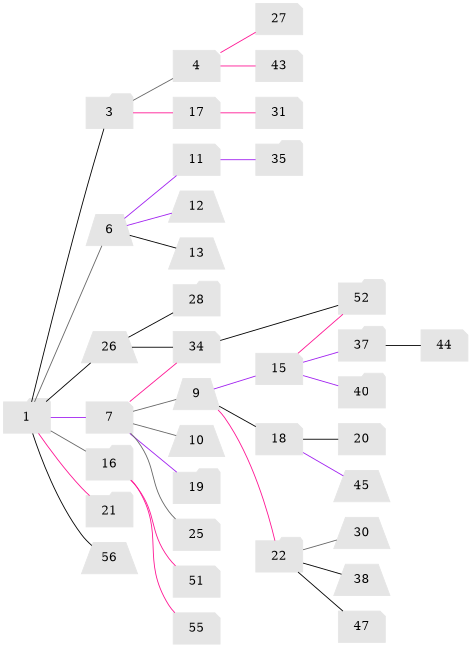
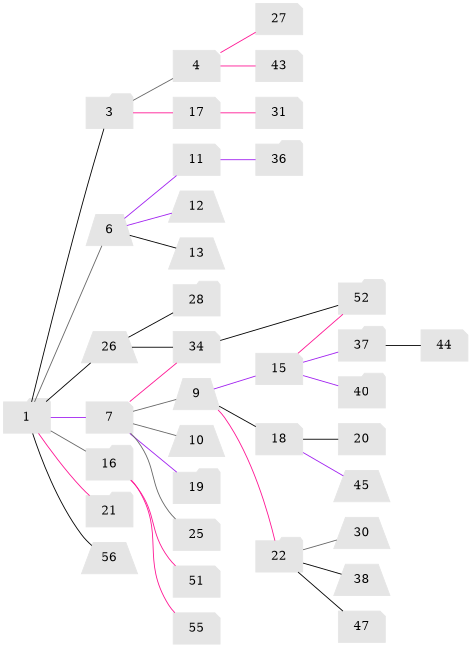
  graph {
    rankdir=LR
    node [color=gray90 shape=note style=filled]
    edge [color=black]
    1 [shape=folder super="+2"]
    3 [shape=folder]
    6 [shape=trapezium super="+14"]
    7 [super="+8"]
    16 [shape=folder super="+49"]
    21 [shape=folder]
    26 [shape=trapezium super="+50"]
    56 [shape=trapezium]
    4 [super="+5"]
    17 [super="+32"]
    11 [super="+41"]
    12 [shape=trapezium]
    13 [shape=trapezium super="+24"]
    9 [shape=trapezium super="+53"]
    10 [shape=trapezium]
    19 [shape=folder super="+33"]
    25
    34 [super="+36"]
    51
    55
    28 [shape=folder super="+54"]
    27
    43
    31
-   35 [shape=folder]
+   35 [shape=folder label=36]
    15 [super="+29"]
    18 [super="+48"]
    22 [shape=folder super="+23"]
    52 [shape=folder]
    37 [shape=folder super="+42"]
    40 [shape=folder]
    20
    45 [shape=trapezium super="+46"]
    30 [shape=trapezium]
    38 [shape=trapezium super="+39"]
    47
    44
    1 -- 3
    1 -- 6 [color=gray40]
    1 -- 7 [color=purple]
    1 -- 16 [color=gray40]
    1 -- 21 [color=deeppink]
    1 -- 26
    1 -- 56
    3 -- 4 [color=gray40]
    3 -- 17 [color=deeppink]
    6 -- 11 [color=purple]
    6 -- 12 [color=purple]
    6 -- 13
    7 -- 9 [color=gray40]
    7 -- 10 [color=gray40]
    7 -- 19 [color=purple]
    7 -- 25 [color=gray40]
    7 -- 34 [color=deeppink]
    16 -- 51 [color=deeppink]
    16 -- 55 [color=deeppink]
    26 -- 34
    26 -- 28
    4 -- 27 [color=deeppink]
    4 -- 43 [color=deeppink]
    17 -- 31 [color=deeppink]
    11 -- 35 [color=purple]
    9 -- 15 [color=purple]
    9 -- 18
    9 -- 22 [color=deeppink]
    34 -- 52
    15 -- 52 [color=deeppink]
    15 -- 37 [color=purple]
    15 -- 40 [color=purple]
    18 -- 20
    18 -- 45 [color=purple]
    22 -- 30 [color=gray40]
    22 -- 38
    22 -- 47
    37 -- 44
  }
